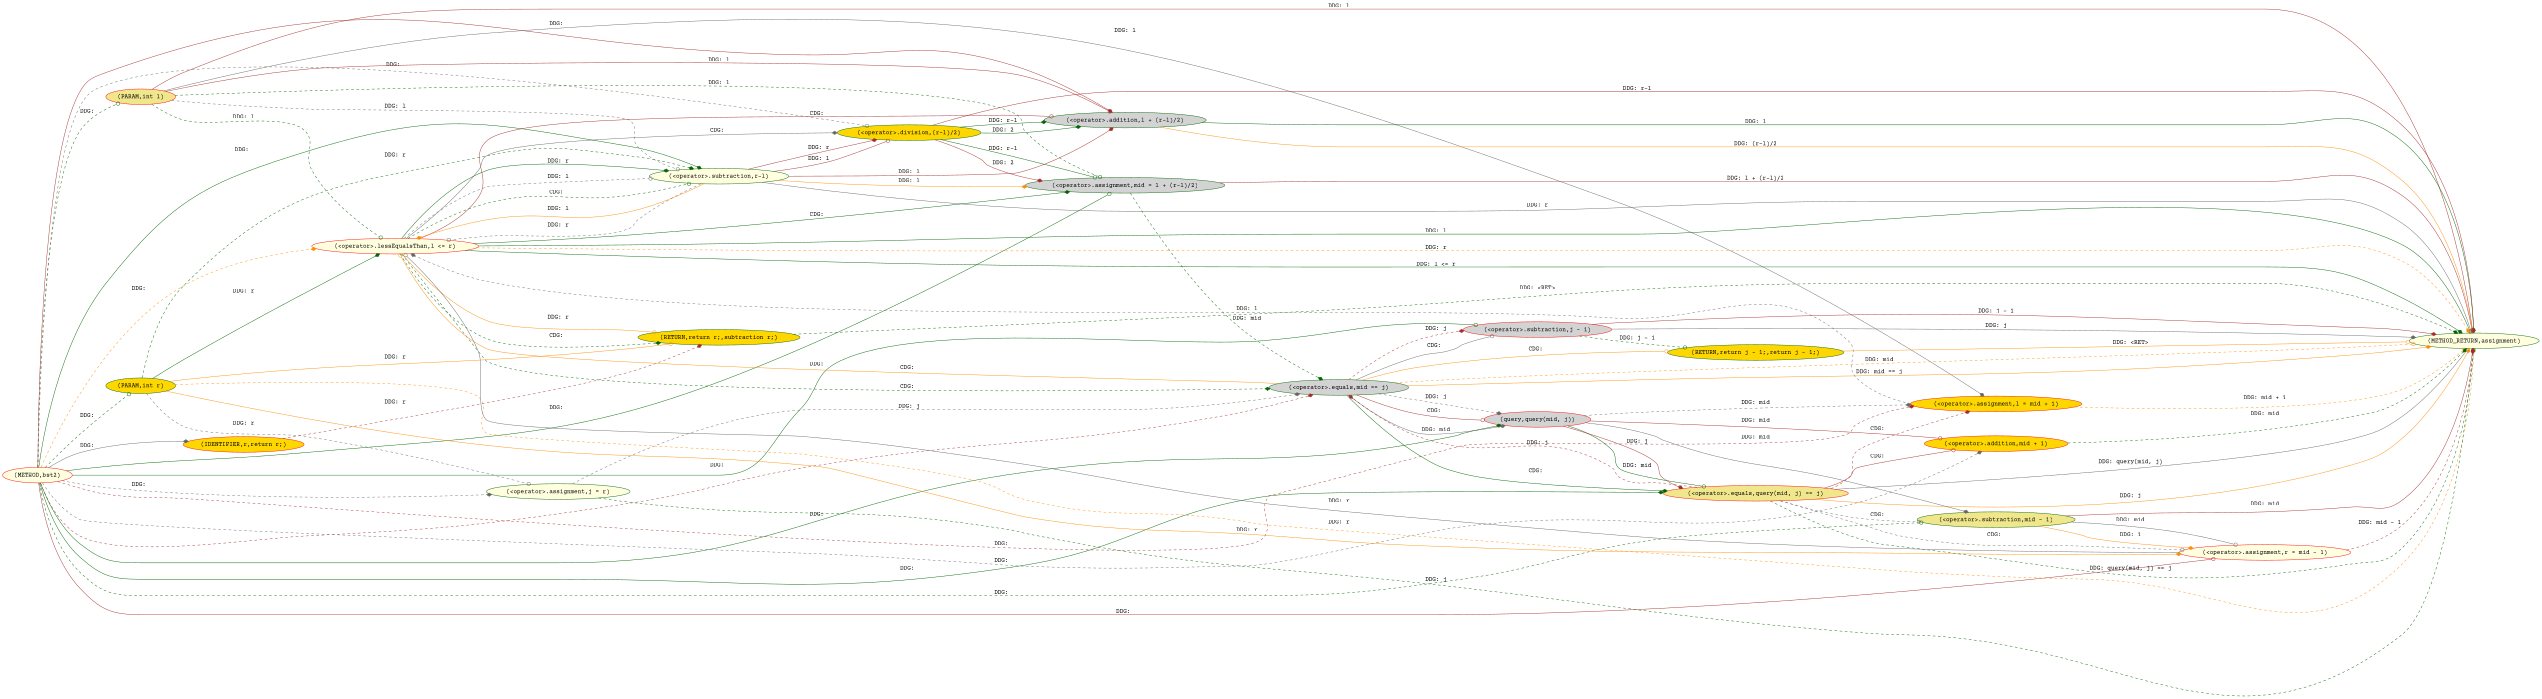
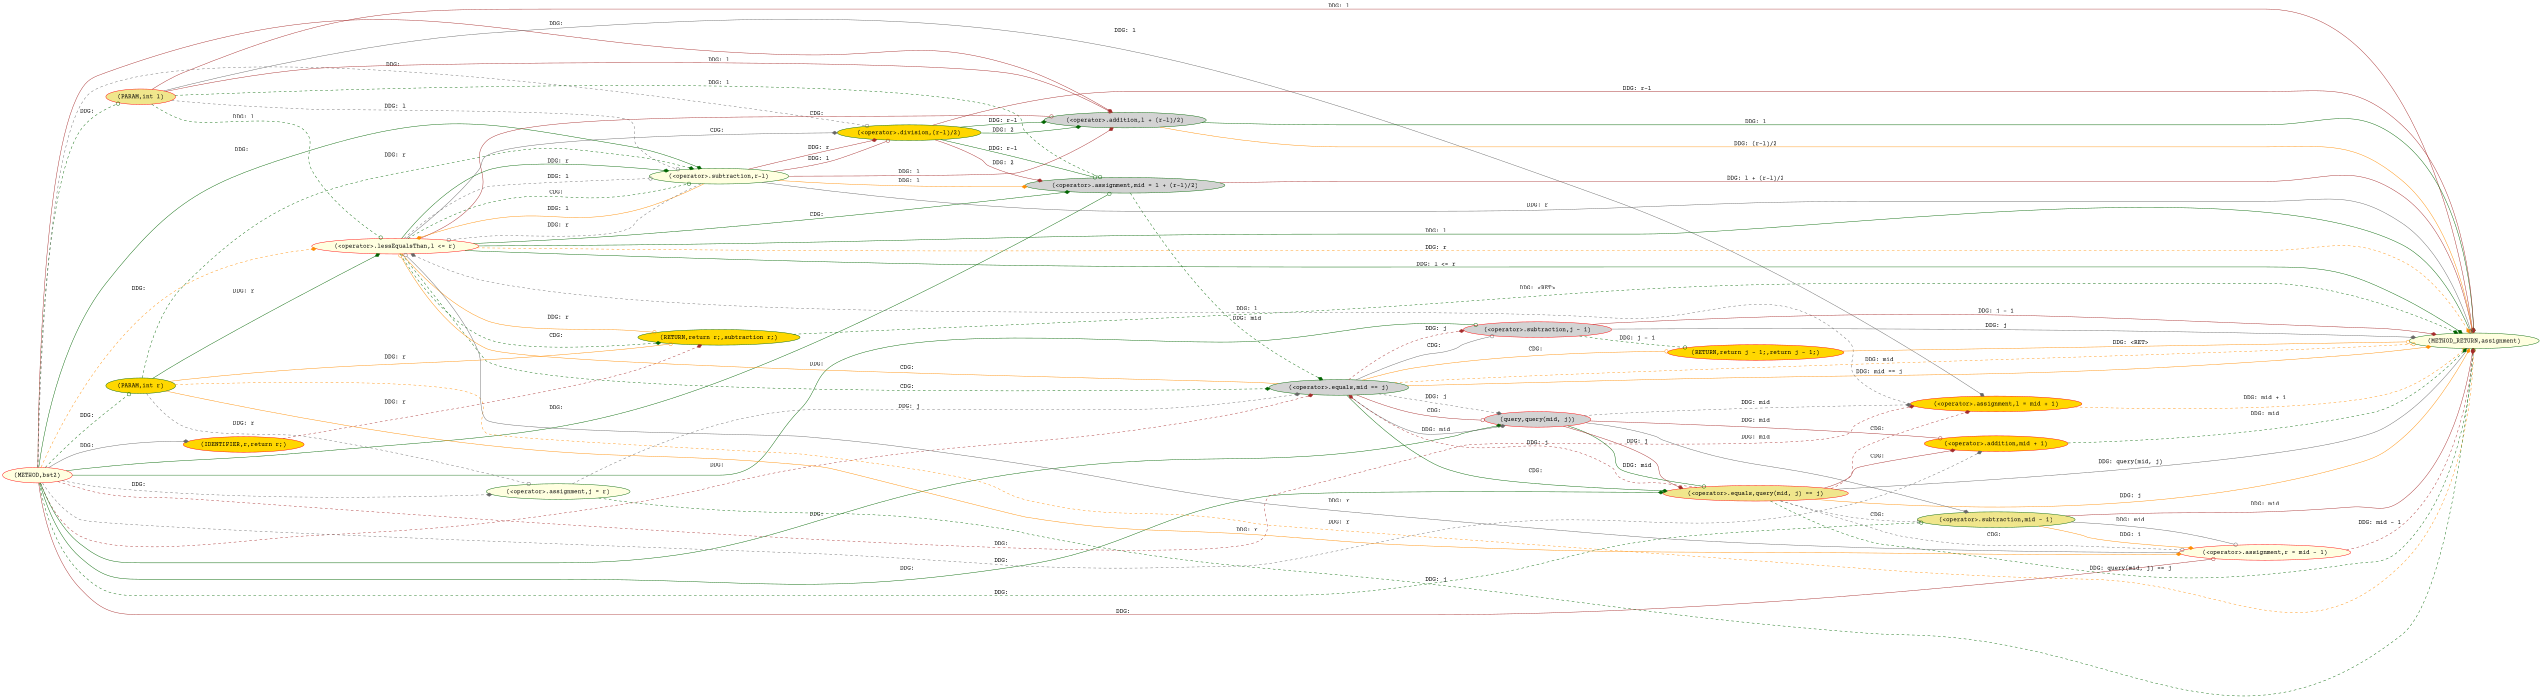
  digraph {
    fontname="Courier Prime"
    rankdir=LR
    node [color=red fillcolor=gold fontname="Courier Prime" style=filled]
    edge [arrowhead=diamond color=darkgreen fontname="Courier Prime" style=solid]
    n1 [fillcolor=lightyellow label="(METHOD,bst2)"]
    n2 [fillcolor=khaki label="(PARAM,int l)"]
    n3 [color=darkgreen label="(PARAM,int r)"]
    n4 [color=darkgreen fillcolor=lightyellow label="(<operator>.assignment,j = r)"]
    n5 [fillcolor=lightyellow label="(<operator>.lessEqualsThan,l <= r)"]
    n6 [label="(IDENTIFIER,r,return r;)"]
    n7 [color=darkgreen fillcolor=lightgrey label="(<operator>.assignment,mid = l + (r-l)/2)"]
    n8 [color=darkgreen fillcolor=lightgrey label="(<operator>.equals,mid == j)"]
    n9 [fillcolor=khaki label="(<operator>.equals,query(mid, j) == j)"]
    n10 [label="(<operator>.assignment,l = mid + 1)"]
    n11 [color=darkgreen fillcolor=lightgrey label="(<operator>.addition,l + (r-l)/2)"]
    n12 [fillcolor=lightgrey label="(<operator>.subtraction,j - 1)"]
    n13 [fillcolor=lightyellow label="(<operator>.assignment,r = mid - 1)"]
    n14 [color=darkgreen label="(<operator>.division,(r-l)/2)"]
    n15 [fillcolor=lightgrey label="(query,query(mid, j))"]
    n16 [label="(<operator>.addition,mid + 1)"]
    n17 [color=darkgreen fillcolor=lightyellow label="(<operator>.subtraction,r-l)"]
    n18 [color=darkgreen fillcolor=khaki label="(<operator>.subtraction,mid - 1)"]
    n19 [color=darkgreen fillcolor=lightyellow label="(METHOD_RETURN,assignment)"]
    n20 [color=darkgreen label="(RETURN,return r;,subtraction r;)"]
-   n21 [color=darkgreen label="(RETURN,return j - 1;,return j - 1;)"]
+   n21 [label="(RETURN,return j - 1;,return j - 1;)"]
    n1 -> n2 [arrowhead=odot label="DDG: " style=dashed]
    n1 -> n3 [arrowhead=odot label="DDG: " style=dashed]
    n1 -> n4 [color=gray40 label="DDG: " style=dashed]
    n1 -> n5 [color=darkorange label="DDG: " style=dashed]
    n1 -> n6 [color=gray40 label="DDG: "]
    n1 -> n7 [arrowhead=odot label="DDG: "]
    n1 -> n8 [color=brown label="DDG: " style=dashed]
    n1 -> n9 [label="DDG: "]
    n1 -> n10 [color=brown label="DDG: " style=dashed]
    n1 -> n11 [color=brown label="DDG: "]
    n1 -> n12 [arrowhead=odot label="DDG: "]
    n1 -> n13 [arrowhead=odot color=brown label="DDG: "]
    n1 -> n14 [arrowhead=odot color=gray40 label="DDG: " style=dashed]
    n1 -> n15 [label="DDG: "]
    n1 -> n16 [color=gray40 label="DDG: " style=dashed]
    n1 -> n17 [label="DDG: "]
    n1 -> n18 [arrowhead=odot label="DDG: " style=dashed]
    n2 -> n5 [arrowhead=odot label="DDG: l" style=dashed]
    n2 -> n7 [arrowhead=odot label="DDG: l" style=dashed]
    n2 -> n10 [color=gray40 label="DDG: l"]
    n2 -> n11 [arrowhead=odot color=brown label="DDG: l"]
    n2 -> n17 [arrowhead=odot color=gray40 label="DDG: l" style=dashed]
    n2 -> n19 [color=brown label="DDG: l"]
    n3 -> n4 [arrowhead=odot color=gray40 label="DDG: r" style=dashed]
    n3 -> n5 [label="DDG: r"]
    n3 -> n13 [color=darkorange label="DDG: r"]
    n3 -> n17 [label="DDG: r" style=dashed]
    n3 -> n19 [arrowhead=odot color=darkorange label="DDG: r" style=dashed]
    n3 -> n20 [arrowhead=odot color=darkorange label="DDG: r"]
    n4 -> n8 [color=gray40 label="DDG: j" style=dashed]
    n4 -> n19 [arrowhead=odot label="DDG: j" style=dashed]
    n5 -> n7 [label="CDG: "]
    n5 -> n8 [label="CDG: " style=dashed]
    n5 -> n11 [arrowhead=odot color=brown label="CDG: "]
    n5 -> n14 [color=gray40 label="CDG: "]
    n5 -> n17 [label="DDG: r"]
    n5 -> n17 [arrowhead=odot color=gray40 label="DDG: l" style=dashed]
    n5 -> n17 [arrowhead=odot label="CDG: " style=dashed]
    n5 -> n19 [arrowhead=odot label="DDG: l"]
    n5 -> n19 [color=darkorange label="DDG: r" style=dashed]
    n5 -> n19 [label="DDG: l <= r"]
    n5 -> n20 [arrowhead=odot color=darkorange label="DDG: r"]
    n5 -> n20 [label="CDG: " style=dashed]
    n6 -> n20 [color=brown label="DDG: r" style=dashed]
    n7 -> n8 [label="DDG: mid" style=dashed]
    n7 -> n19 [arrowhead=odot color=brown label="DDG: l + (r-l)/2"]
    n8 -> n5 [arrowhead=odot color=darkorange label="CDG: "]
    n8 -> n9 [label="CDG: "]
    n8 -> n12 [color=brown label="DDG: j" style=dashed]
    n8 -> n12 [arrowhead=odot color=gray40 label="CDG: "]
    n8 -> n15 [color=gray40 label="DDG: mid"]
    n8 -> n15 [color=gray40 label="DDG: j" style=dashed]
    n8 -> n15 [arrowhead=odot color=brown label="CDG: "]
    n8 -> n19 [arrowhead=odot color=darkorange label="DDG: mid" style=dashed]
    n8 -> n19 [color=darkorange label="DDG: mid == j"]
    n8 -> n21 [arrowhead=odot color=darkorange label="CDG: "]
    n9 -> n8 [color=brown label="DDG: j" style=dashed]
    n9 -> n10 [color=brown label="CDG: " style=dashed]
    n9 -> n13 [arrowhead=odot color=gray40 label="CDG: " style=dashed]
-   n9 -> n16 [arrowhead=odot color=brown label="CDG: "]
+   n9 -> n16 [color=brown label="CDG: "]
    n9 -> n18 [arrowhead=odot color=gray40 label="CDG: " style=dashed]
    n9 -> n19 [arrowhead=odot color=gray40 label="DDG: query(mid, j)"]
    n9 -> n19 [color=darkorange label="DDG: j"]
    n9 -> n19 [arrowhead=odot label="DDG: query(mid, j) == j" style=dashed]
    n10 -> n5 [color=gray40 label="DDG: l" style=dashed]
    n10 -> n19 [arrowhead=odot color=darkorange label="DDG: mid + 1" style=dashed]
    n11 -> n19 [label="DDG: l"]
    n11 -> n19 [arrowhead=odot color=darkorange label="DDG: (r-l)/2"]
    n12 -> n19 [color=gray40 label="DDG: j"]
    n12 -> n19 [color=brown label="DDG: j - 1"]
    n12 -> n21 [arrowhead=odot label="DDG: j - 1" style=dashed]
    n13 -> n5 [arrowhead=odot color=gray40 label="DDG: r"]
    n13 -> n19 [color=brown label="DDG: mid - 1" style=dashed]
    n14 -> n7 [arrowhead=odot label="DDG: r-l"]
    n14 -> n7 [color=brown label="DDG: 2"]
    n14 -> n11 [label="DDG: r-l"]
    n14 -> n11 [label="DDG: 2"]
    n14 -> n19 [color=brown label="DDG: r-l"]
    n15 -> n9 [arrowhead=odot label="DDG: mid"]
    n15 -> n9 [color=brown label="DDG: j"]
    n15 -> n10 [color=gray40 label="DDG: mid" style=dashed]
    n15 -> n16 [arrowhead=odot color=brown label="DDG: mid"]
    n15 -> n18 [color=gray40 label="DDG: mid"]
    n16 -> n19 [label="DDG: mid" style=dashed]
    n17 -> n5 [color=darkorange label="DDG: l"]
    n17 -> n5 [arrowhead=odot color=gray40 label="DDG: r" style=dashed]
    n17 -> n7 [color=darkorange label="DDG: l"]
    n17 -> n11 [color=brown label="DDG: l"]
    n17 -> n14 [arrowhead=odot color=brown label="DDG: l"]
    n17 -> n14 [color=brown label="DDG: r"]
    n17 -> n19 [arrowhead=odot color=gray40 label="DDG: r"]
    n18 -> n13 [color=darkorange label="DDG: 1"]
    n18 -> n13 [arrowhead=odot color=gray40 label="DDG: mid"]
    n18 -> n19 [color=brown label="DDG: mid"]
    n20 -> n19 [label="DDG: <RET>" style=dashed]
    n21 -> n19 [arrowhead=odot color=darkorange label="DDG: <RET>"]
  }
